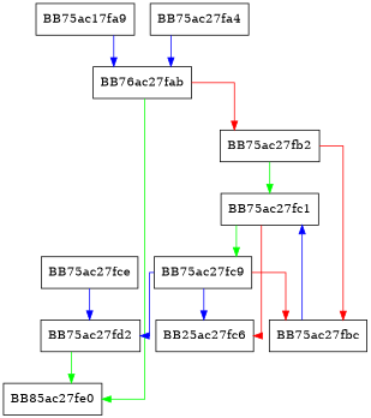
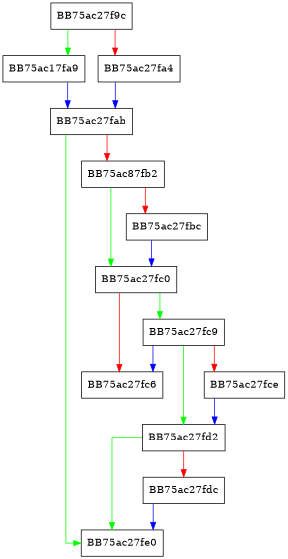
  digraph {
    splines=ortho
    node [shape=box]
    edge [color=blue]
    n1 [label=BB75ac17fa9]
+   BB75ac27f9c
    BB75ac27fa4
-   BB75ac27fab [label=BB76ac27fab]
-   BB75ac27fe0 [label=BB85ac27fe0]
-   BB75ac27fb2
-   BB75ac27fc1
+   BB75ac27fab
+   BB75ac27fe0
+   BB75ac27fb2 [label=BB75ac87fb2]
+   BB75ac27fc1 [label=BB75ac27fc0]
    BB75ac27fbc
    BB75ac27fc9
-   BB75ac27fc6 [label=BB25ac27fc6]
+   BB75ac27fc6
    BB75ac27fd2
    BB75ac27fce
+   BB75ac27fdc
    n1 -> BB75ac27fab
+   BB75ac27f9c -> n1 [color=green]
+   BB75ac27f9c -> BB75ac27fa4 [color=red]
    BB75ac27fa4 -> BB75ac27fab
    BB75ac27fab -> BB75ac27fe0 [color=green]
    BB75ac27fab -> BB75ac27fb2 [color=red]
    BB75ac27fb2 -> BB75ac27fc1 [color=green]
    BB75ac27fb2 -> BB75ac27fbc [color=red]
    BB75ac27fc1 -> BB75ac27fc9 [color=green]
    BB75ac27fc1 -> BB75ac27fc6 [color=red]
    BB75ac27fbc -> BB75ac27fc1
    BB75ac27fc9 -> BB75ac27fc6
-   BB75ac27fc9 -> BB75ac27fd2
-   BB75ac27fc9 -> BB75ac27fbc [color=red]
+   BB75ac27fc9 -> BB75ac27fd2 [color=green]
+   BB75ac27fc9 -> BB75ac27fce [color=red]
    BB75ac27fd2 -> BB75ac27fe0 [color=green]
+   BB75ac27fd2 -> BB75ac27fdc [color=red]
    BB75ac27fce -> BB75ac27fd2
+   BB75ac27fdc -> BB75ac27fe0
  }
